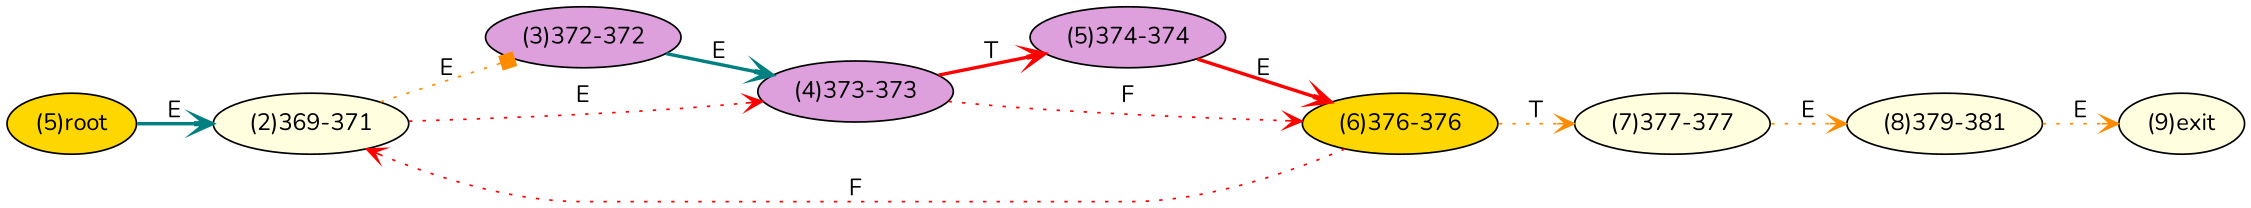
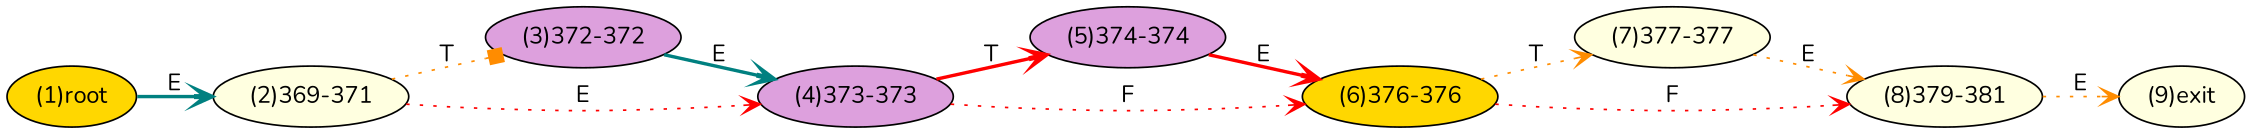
  digraph {
    fontname=Nunito
    rankdir=LR
    node [fillcolor=lightyellow fontname=Nunito style=filled]
    edge [arrowhead=vee color=red fontname=Nunito style=dotted]
-   n1 [fillcolor=gold label="(5)root"]
+   n1 [fillcolor=gold label="(1)root"]
    n2 [label="(2)369-371"]
    n3 [fillcolor=plum label="(3)372-372"]
    n4 [fillcolor=plum label="(4)373-373"]
    n5 [fillcolor=plum label="(5)374-374"]
    n6 [fillcolor=gold label="(6)376-376"]
    n7 [label="(7)377-377"]
    n8 [label="(8)379-381"]
    n9 [label="(9)exit"]
    n1 -> n2 [color=teal label=E style=bold]
-   n2 -> n3 [arrowhead=box color=darkorange label=E]
+   n2 -> n3 [arrowhead=box color=darkorange label=T]
    n2 -> n4 [label=E]
    n3 -> n4 [color=teal label=E style=bold]
    n4 -> n5 [label=T style=bold]
    n4 -> n6 [label=F]
    n5 -> n6 [label=E style=bold]
    n6 -> n7 [color=darkorange label=T]
-   n6 -> n2 [label=F]
+   n6 -> n8 [label=F]
    n7 -> n8 [color=darkorange label=E]
    n8 -> n9 [color=darkorange label=E]
  }
